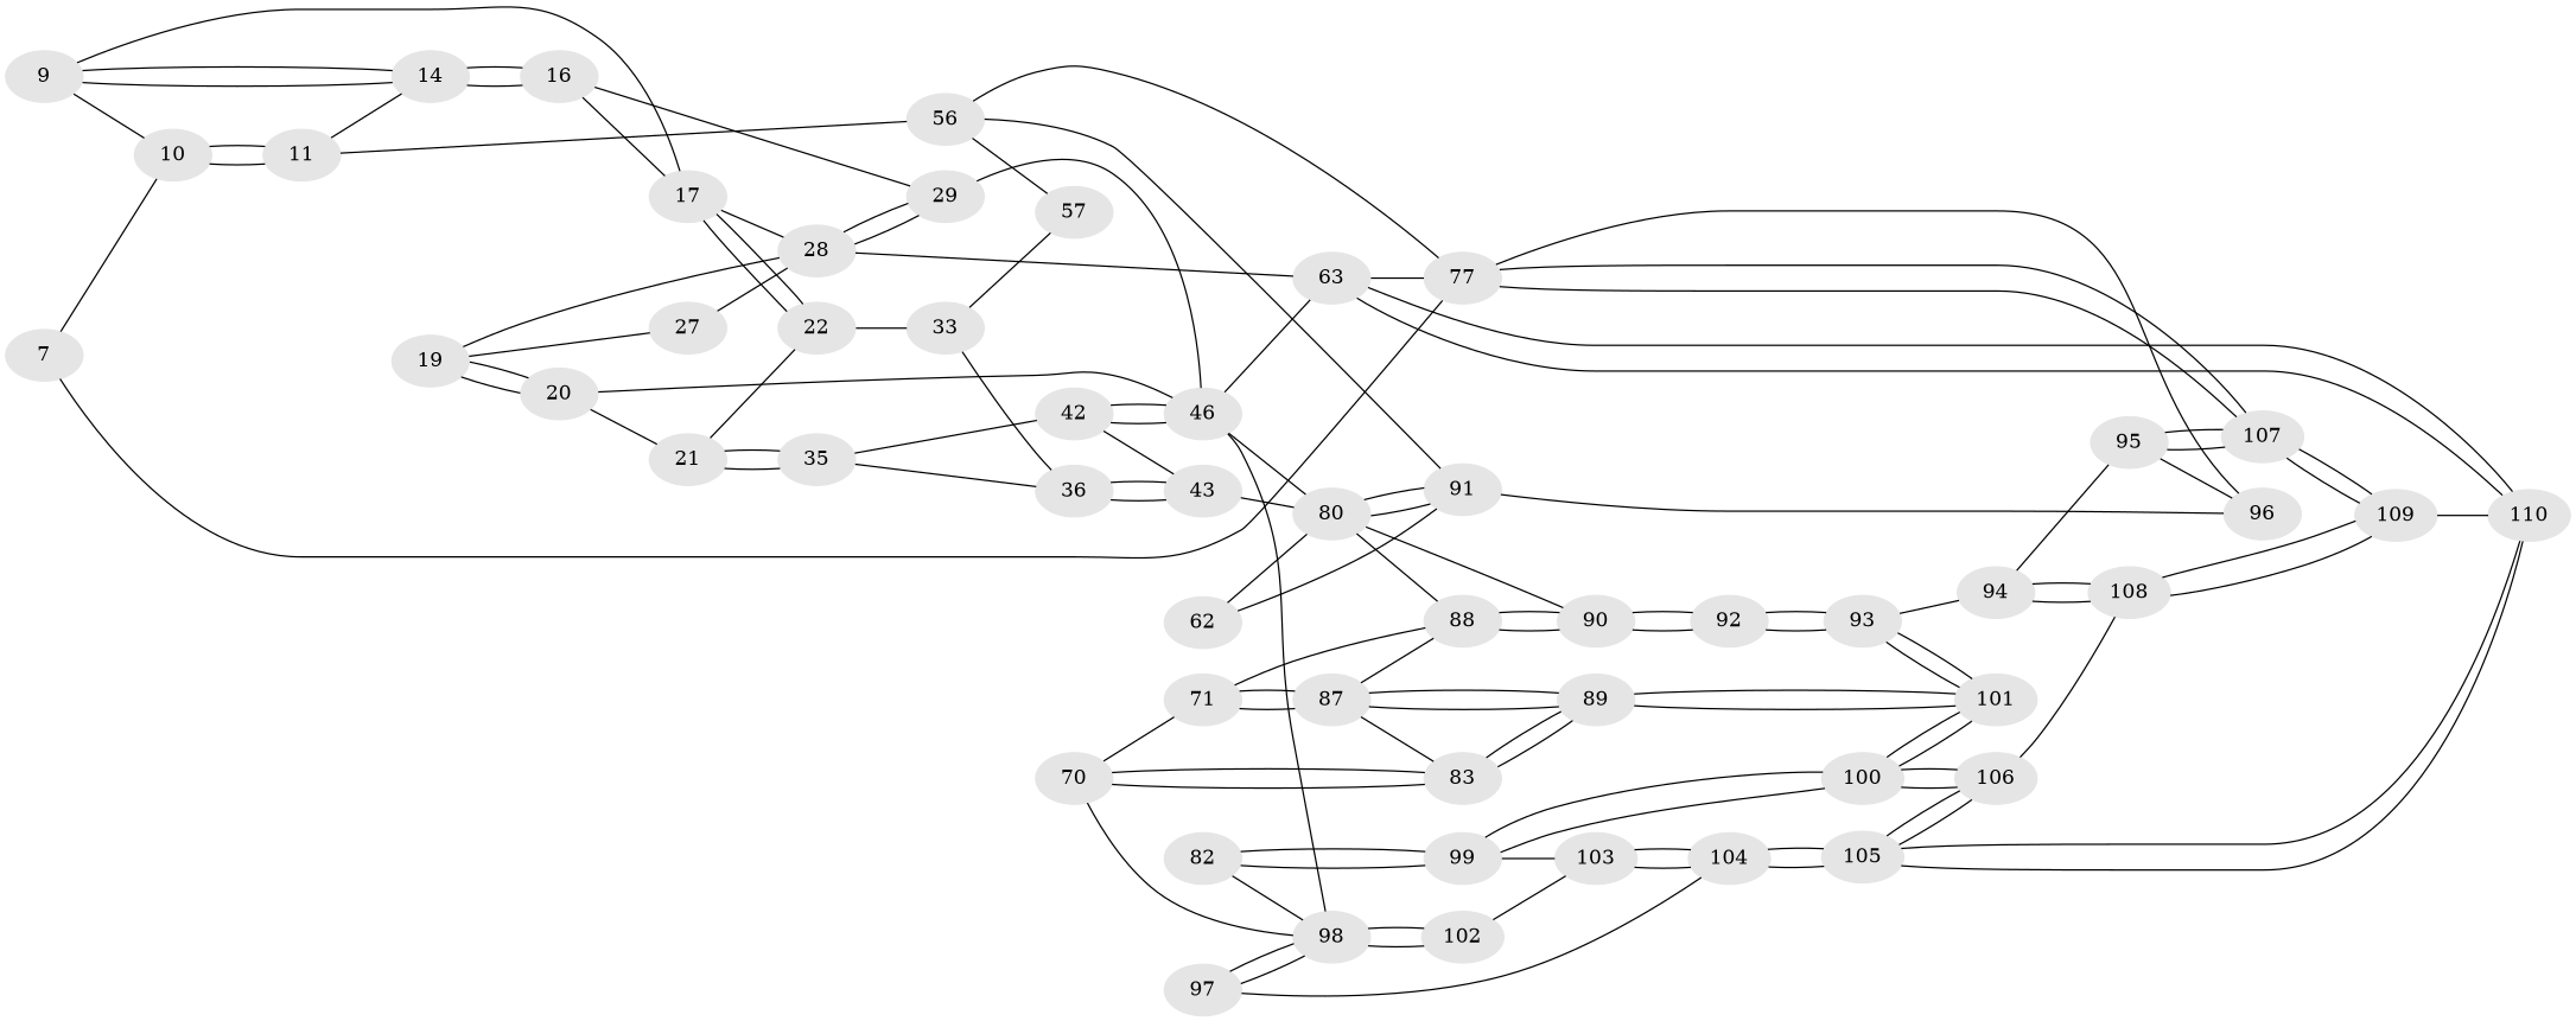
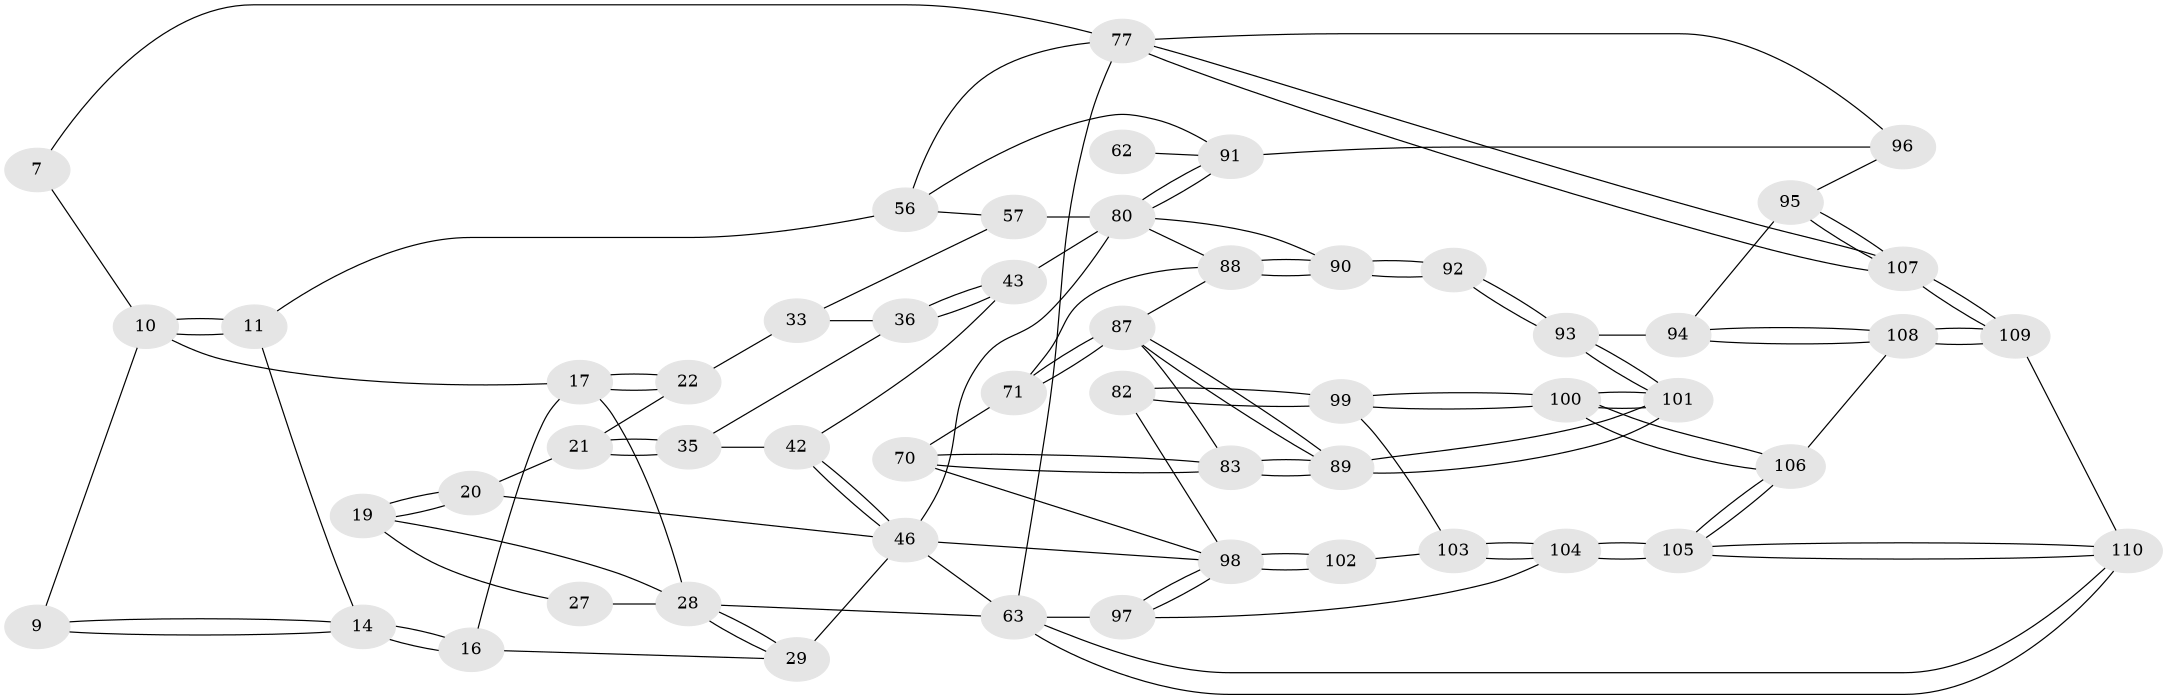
  graph {
    rankdir=LR
    node [color=gray90 style=filled]
    7
    10
    77 [super="+6"]
    11
    96 [super="+76"]
    107
    9
    14
    17 [super="+8"]
    16 [super="+15"]
    22
    28 [super="+24+26"]
    56 [super="+13+12"]
    57 [super="+50+55"]
    91 [super="+75+61"]
    29
    33 [super="+30"]
    36
    63 [super="+5+39"]
    19
    20
    27 [super="+25"]
    21
    46 [super="+45+44"]
    35
    80 [super="+74"]
    98 [super="+85+86+84"]
    42 [super="+37"]
    97 [super="+64+65"]
    110
    43
    88
    90 [super="+78+79"]
    102
    62
    104
    70
    71
    83
    87
    89
    109
    92
    82 [super="+81"]
    99
    100
    103
    101
    93
    94
    95
    108
    105
    106
    7 -- 10
    7 -- 77
    10 -- 11
    10 -- 11
    77 -- 96
    77 -- 107
    77 -- 107
    11 -- 14
    11 -- 56
    107 -- 109
    107 -- 109
    9 -- 10
    9 -- 14
    9 -- 14
-   9 -- 17
+   10 -- 17
    14 -- 16
    14 -- 16
    17 -- 22
    17 -- 22
    17 -- 28
    16 -- 17 [weight=2]
    16 -- 29
    22 -- 33
    28 -- 29 [weight=2]
    28 -- 29
    28 -- 63 [weight=2]
    56 -- 77
    56 -- 57 [weight=2]
    56 -- 91
-   62 -- 80 [weight=2]
+   57 -- 80 [weight=2]
    91 -- 96 [weight=2]
    29 -- 46
    33 -- 57
    33 -- 36
    36 -- 43
    36 -- 43
    63 -- 77 [weight=2]
+   63 -- 97 [weight=2]
    63 -- 110
    63 -- 110
    19 -- 28
    19 -- 20
    19 -- 20
    19 -- 27
    20 -- 21
    20 -- 46
    27 -- 28 [weight=2]
    21 -- 22
    21 -- 35
    21 -- 35
    46 -- 63
    46 -- 80
    46 -- 98 [weight=3]
    35 -- 36
    35 -- 42
    80 -- 91 [weight=2]
    80 -- 91
    80 -- 88
    80 -- 90 [weight=2]
    98 -- 102 [weight=2]
    98 -- 102
    42 -- 46 [weight=2]
    42 -- 46
    42 -- 43
    97 -- 98 [weight=3]
    97 -- 98
    97 -- 104
    43 -- 80
    88 -- 90
    88 -- 90
    90 -- 92 [weight=2]
    90 -- 92
    102 -- 103
    62 -- 91
    104 -- 105
    104 -- 105
    70 -- 98
    70 -- 71
    70 -- 83
    70 -- 83
    71 -- 88
    71 -- 87
    71 -- 87
    83 -- 89
    83 -- 89
    87 -- 88
    87 -- 83
    87 -- 89
    87 -- 89
    89 -- 101
    89 -- 101
    109 -- 110
    92 -- 93
    92 -- 93
    82 -- 98 [weight=2]
    82 -- 99
    82 -- 99
    99 -- 100
    99 -- 100
    99 -- 103
    100 -- 101
    100 -- 101
    100 -- 106
    100 -- 106
    103 -- 104
    103 -- 104
    93 -- 101
    93 -- 101
    93 -- 94
    94 -- 95
    94 -- 108
    94 -- 108
    95 -- 96
    95 -- 107
    95 -- 107
    108 -- 109
    108 -- 109
    105 -- 110
    105 -- 110
    105 -- 106
    105 -- 106
    106 -- 108
  }
